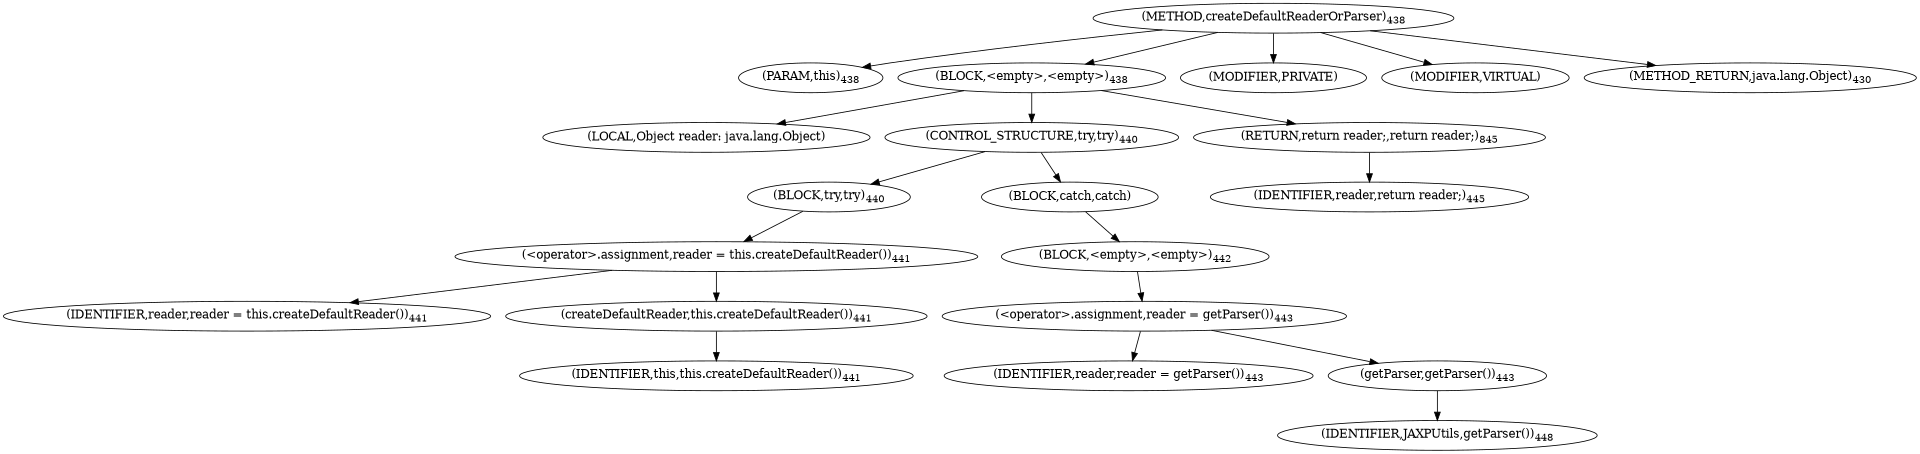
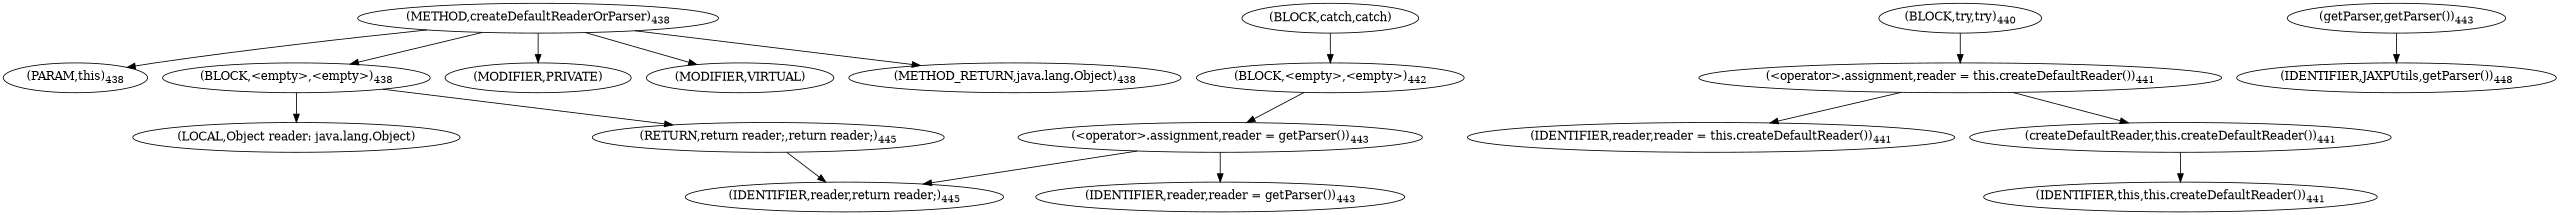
  digraph {
    n1 [label=<(METHOD,createDefaultReaderOrParser)<SUB>438</SUB>>]
    n2 [label=<(PARAM,this)<SUB>438</SUB>>]
    n3 [label=<(BLOCK,&lt;empty&gt;,&lt;empty&gt;)<SUB>438</SUB>>]
    n4 [label=<(MODIFIER,PRIVATE)>]
    n5 [label=<(MODIFIER,VIRTUAL)>]
-   n6 [label=<(METHOD_RETURN,java.lang.Object)<SUB>430</SUB>>]
+   n6 [label=<(METHOD_RETURN,java.lang.Object)<SUB>438</SUB>>]
    n7 [label=<(LOCAL,Object reader: java.lang.Object)>]
-   n8 [label=<(CONTROL_STRUCTURE,try,try)<SUB>440</SUB>>]
-   n9 [label=<(RETURN,return reader;,return reader;)<SUB>845</SUB>>]
+   n9 [label=<(RETURN,return reader;,return reader;)<SUB>445</SUB>>]
    n10 [label=<(BLOCK,try,try)<SUB>440</SUB>>]
    n11 [label=<(BLOCK,catch,catch)>]
    n12 [label=<(IDENTIFIER,reader,return reader;)<SUB>445</SUB>>]
    n13 [label=<(&lt;operator&gt;.assignment,reader = this.createDefaultReader())<SUB>441</SUB>>]
    n14 [label=<(BLOCK,&lt;empty&gt;,&lt;empty&gt;)<SUB>442</SUB>>]
    n15 [label=<(IDENTIFIER,reader,reader = this.createDefaultReader())<SUB>441</SUB>>]
    n16 [label=<(createDefaultReader,this.createDefaultReader())<SUB>441</SUB>>]
    n17 [label=<(IDENTIFIER,this,this.createDefaultReader())<SUB>441</SUB>>]
    n18 [label=<(&lt;operator&gt;.assignment,reader = getParser())<SUB>443</SUB>>]
    n19 [label=<(IDENTIFIER,reader,reader = getParser())<SUB>443</SUB>>]
    n20 [label=<(getParser,getParser())<SUB>443</SUB>>]
    n21 [label=<(IDENTIFIER,JAXPUtils,getParser())<SUB>448</SUB>>]
    n1 -> n2
    n1 -> n3
    n1 -> n4
    n1 -> n5
    n1 -> n6
    n3 -> n7
-   n3 -> n8
    n3 -> n9
-   n8 -> n10
-   n8 -> n11
    n9 -> n12
    n10 -> n13
    n11 -> n14
    n13 -> n15
    n13 -> n16
    n14 -> n18
    n16 -> n17
    n18 -> n19
-   n18 -> n20
+   n18 -> n12
    n20 -> n21
  }
